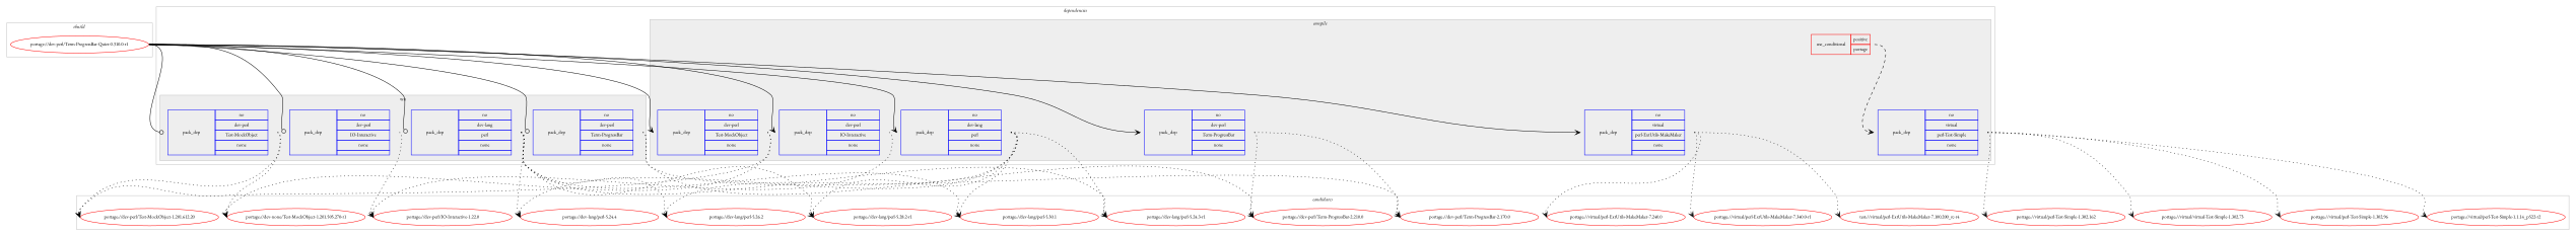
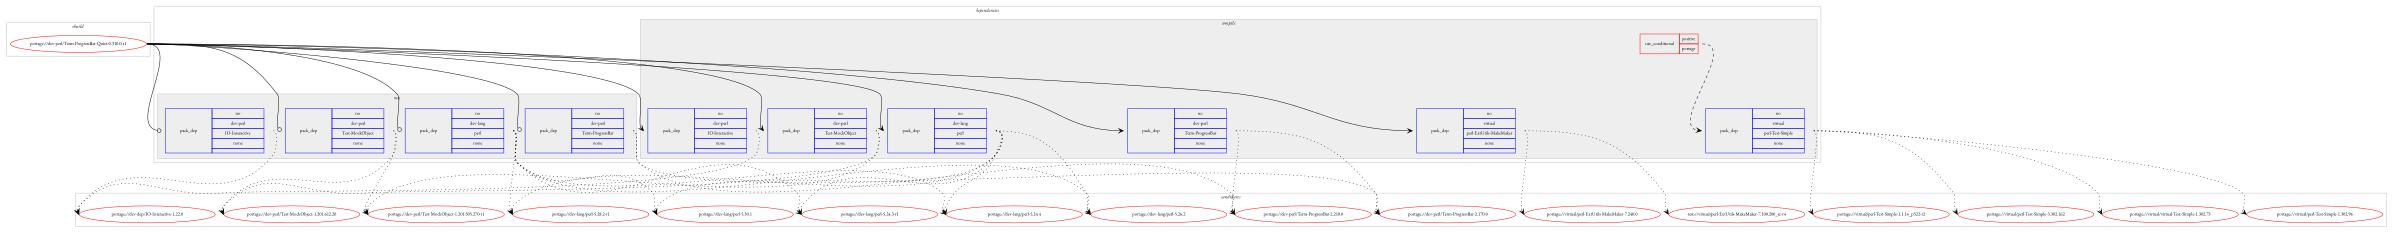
  digraph {
    compound=true
    concentrate=true
    fontname="EB Garamond"
    fontsize=10
    newrank=true
    rankdir=TB
    ranksep=1.5
    node [color=red fontname="EB Garamond" fontsize=10]
    edge [arrowhead=vee fontname="EB Garamond" headport=w style=dotted tailport=e weight=100]
    n1 [label="portage://dev-perl/Term-ProgressBar-Quiet-0.310.0-r1" width=4]
    n2 [color=blue label=<<TABLE BORDER="0" CELLBORDER="1" CELLSPACING="0" CELLPADDING="4" WIDTH="220"><TR><TD ROWSPAN="6" CELLPADDING="30">pack_dep</TD></TR><TR><TD WIDTH="110">no</TD></TR><TR><TD>virtual</TD></TR><TR><TD>perl-Test-Simple</TD></TR><TR><TD>none</TD></TR><TR><TD></TD></TR></TABLE>> shape=none]
    n3 [label=<<TABLE BORDER="0" CELLBORDER="1" CELLSPACING="0" CELLPADDING="4"><TR><TD ROWSPAN="3" CELLPADDING="10">use_conditional</TD></TR><TR><TD>positive</TD></TR><TR><TD>portage</TD></TR></TABLE>> shape=none]
    n4 [color=blue label=<<TABLE BORDER="0" CELLBORDER="1" CELLSPACING="0" CELLPADDING="4" WIDTH="220"><TR><TD ROWSPAN="6" CELLPADDING="30">pack_dep</TD></TR><TR><TD WIDTH="110">no</TD></TR><TR><TD>dev-lang</TD></TR><TR><TD>perl</TD></TR><TR><TD>none</TD></TR><TR><TD></TD></TR></TABLE>> shape=none]
    n5 [color=blue label=<<TABLE BORDER="0" CELLBORDER="1" CELLSPACING="0" CELLPADDING="4" WIDTH="220"><TR><TD ROWSPAN="6" CELLPADDING="30">pack_dep</TD></TR><TR><TD WIDTH="110">no</TD></TR><TR><TD>dev-perl</TD></TR><TR><TD>IO-Interactive</TD></TR><TR><TD>none</TD></TR><TR><TD></TD></TR></TABLE>> shape=none]
    n6 [color=blue label=<<TABLE BORDER="0" CELLBORDER="1" CELLSPACING="0" CELLPADDING="4" WIDTH="220"><TR><TD ROWSPAN="6" CELLPADDING="30">pack_dep</TD></TR><TR><TD WIDTH="110">no</TD></TR><TR><TD>dev-perl</TD></TR><TR><TD>Term-ProgressBar</TD></TR><TR><TD>none</TD></TR><TR><TD></TD></TR></TABLE>> shape=none]
    n7 [color=blue label=<<TABLE BORDER="0" CELLBORDER="1" CELLSPACING="0" CELLPADDING="4" WIDTH="220"><TR><TD ROWSPAN="6" CELLPADDING="30">pack_dep</TD></TR><TR><TD WIDTH="110">no</TD></TR><TR><TD>dev-perl</TD></TR><TR><TD>Test-MockObject</TD></TR><TR><TD>none</TD></TR><TR><TD></TD></TR></TABLE>> shape=none]
    n8 [color=blue label=<<TABLE BORDER="0" CELLBORDER="1" CELLSPACING="0" CELLPADDING="4" WIDTH="220"><TR><TD ROWSPAN="6" CELLPADDING="30">pack_dep</TD></TR><TR><TD WIDTH="110">no</TD></TR><TR><TD>virtual</TD></TR><TR><TD>perl-ExtUtils-MakeMaker</TD></TR><TR><TD>none</TD></TR><TR><TD></TD></TR></TABLE>> shape=none]
    n9 [color=blue label=<<TABLE BORDER="0" CELLBORDER="1" CELLSPACING="0" CELLPADDING="4" WIDTH="220"><TR><TD ROWSPAN="6" CELLPADDING="30">pack_dep</TD></TR><TR><TD WIDTH="110">no</TD></TR><TR><TD>dev-perl</TD></TR><TR><TD>Test-MockObject</TD></TR><TR><TD>none</TD></TR><TR><TD></TD></TR></TABLE>> shape=none]
    n10 [color=blue label=<<TABLE BORDER="0" CELLBORDER="1" CELLSPACING="0" CELLPADDING="4" WIDTH="220"><TR><TD ROWSPAN="6" CELLPADDING="30">pack_dep</TD></TR><TR><TD WIDTH="110">no</TD></TR><TR><TD>dev-lang</TD></TR><TR><TD>perl</TD></TR><TR><TD>none</TD></TR><TR><TD></TD></TR></TABLE>> shape=none]
    n11 [color=blue label=<<TABLE BORDER="0" CELLBORDER="1" CELLSPACING="0" CELLPADDING="4" WIDTH="220"><TR><TD ROWSPAN="6" CELLPADDING="30">pack_dep</TD></TR><TR><TD WIDTH="110">no</TD></TR><TR><TD>dev-perl</TD></TR><TR><TD>IO-Interactive</TD></TR><TR><TD>none</TD></TR><TR><TD></TD></TR></TABLE>> shape=none]
    n12 [color=blue label=<<TABLE BORDER="0" CELLBORDER="1" CELLSPACING="0" CELLPADDING="4" WIDTH="220"><TR><TD ROWSPAN="6" CELLPADDING="30">pack_dep</TD></TR><TR><TD WIDTH="110">no</TD></TR><TR><TD>dev-perl</TD></TR><TR><TD>Term-ProgressBar</TD></TR><TR><TD>none</TD></TR><TR><TD></TD></TR></TABLE>> shape=none]
    n13 [label="portage://virtual/perl-Test-Simple-1.302.96" width=4]
    n14 [label="portage://virtual/virtual-Test-Simple-1.302.73" width=4]
-   n15 [label="portage://virtual/perl-Test-Simple-1.302.162" width=4]
+   n15 [label="portage://virtual/perl-Test-Simple-3.302.162" width=4]
    n16 [label="portage://virtual/perl-Test-Simple-1.1.14_p522-r2" width=4]
    n17 [label="portage://dev-lang/perl-5.30.1" width=4]
    n18 [label="portage://dev-lang/perl-5.28.2-r1" width=4]
    n19 [label="portage://dev-lang/perl-5.26.2" width=4]
    n20 [label="portage://dev-lang/perl-5.24.4" width=4]
    n21 [label="portage://dev-lang/perl-5.24.3-r1" width=4]
-   n22 [label="portage://dev-perl/IO-Interactive-1.22.0" width=4]
+   n22 [label="portage://dev-dep/IO-Interactive-1.22.0" width=4]
    n23 [label="portage://dev-perl/Term-ProgressBar-2.210.0" width=4]
    n24 [label="portage://dev-perl/Term-ProgressBar-2.170.0" width=4]
-   n25 [label="portage://virtual/perl-ExtUtils-MakeMaker-7.340.0-r1" width=4]
    n26 [label="portage://virtual/perl-ExtUtils-MakeMaker-7.240.0" width=4]
    n27 [label="test://virtual/perl-ExtUtils-MakeMaker-7.100.200_rc-r4" width=4]
    n28 [label="portage://dev-perl/Test-MockObject-1.201.612.20" width=4]
-   n29 [label="portage://dev-none/Test-MockObject-1.201.505.270-r1" width=4]
+   n29 [label="portage://dev-perl/Test-MockObject-1.201.505.270-r1" width=4]
    subgraph cluster_1 {
      color=gray
      label=<<i>ebuild</i>>
      n1
    }
    subgraph cluster_2 {
      color=gray
      label=<<i>dependencies</i>>
      subgraph cluster_3 {
        color=gray
        fillcolor="#eeeeee"
        label=<<i>compile</i>>
        style=filled
        subgraph sub_4 {
          color=gray
          fillcolor="#eeeeee"
          label=<<i>compile</i>>
          style=filled
          n3
          subgraph sub_5 {
            color=gray
            fillcolor="#eeeeee"
            label=<<i>compile</i>>
            style=filled
            n2
          }
        }
        subgraph sub_6 {
          color=gray
          fillcolor="#eeeeee"
          label=<<i>compile</i>>
          style=filled
          n4
        }
        subgraph sub_7 {
          color=gray
          fillcolor="#eeeeee"
          label=<<i>compile</i>>
          style=filled
          n5
        }
        subgraph sub_8 {
          color=gray
          fillcolor="#eeeeee"
          label=<<i>compile</i>>
          style=filled
          n6
        }
        subgraph sub_9 {
          color=gray
          fillcolor="#eeeeee"
          label=<<i>compile</i>>
          style=filled
          n7
        }
        subgraph sub_10 {
          color=gray
          fillcolor="#eeeeee"
          label=<<i>compile</i>>
          style=filled
          n8
        }
      }
      subgraph cluster_11 {
        color=gray
        fillcolor="#eeeeee"
        label=<<i>compile and run</i>>
        style=filled
      }
      subgraph cluster_12 {
        color=gray
        fillcolor="#eeeeee"
        label=<<i>run</i>>
        style=filled
        subgraph sub_13 {
          color=gray
          fillcolor="#eeeeee"
          label=<<i>run</i>>
          style=filled
          n9
        }
        subgraph sub_14 {
          color=gray
          fillcolor="#eeeeee"
          label=<<i>run</i>>
          style=filled
          n10
        }
        subgraph sub_15 {
          color=gray
          fillcolor="#eeeeee"
          label=<<i>run</i>>
          style=filled
          n11
        }
        subgraph sub_16 {
          color=gray
          fillcolor="#eeeeee"
          label=<<i>run</i>>
          style=filled
          n12
        }
      }
    }
    subgraph cluster_17 {
      color=gray
      label=<<i>candidates</i>>
      rank=same
      subgraph sub_18 {
        color=black
        label=<<i>candidates</i>>
        nodesep=1
        rank=same
        n13
        n14
        n15
        n16
      }
      subgraph sub_19 {
        color=black
        label=<<i>candidates</i>>
        nodesep=1
        rank=same
        n17
        n18
        n19
        n20
        n21
      }
      subgraph sub_20 {
        color=black
        label=<<i>candidates</i>>
        nodesep=1
        rank=same
        n22
      }
      subgraph sub_21 {
        color=black
        label=<<i>candidates</i>>
        nodesep=1
        rank=same
        n23
        n24
      }
      subgraph sub_22 {
        color=black
        label=<<i>candidates</i>>
        nodesep=1
        rank=same
-       n25
        n26
        n27
      }
      subgraph sub_23 {
        color=black
        label=<<i>candidates</i>>
        nodesep=1
        rank=same
        n28
        n29
      }
      subgraph sub_24 {
        color=black
        label=<<i>candidates</i>>
        nodesep=1
        rank=same
        n17
        n18
        n19
        n20
        n21
      }
      subgraph sub_25 {
        color=black
        label=<<i>candidates</i>>
        nodesep=1
        rank=same
        n22
      }
      subgraph sub_26 {
        color=black
        label=<<i>candidates</i>>
        nodesep=1
        rank=same
        n23
        n24
      }
      subgraph sub_27 {
        color=black
        label=<<i>candidates</i>>
        nodesep=1
        rank=same
        n28
        n29
      }
    }
    n1 -> n4 [style=solid weight=20]
    n1 -> n5 [style=solid weight=20]
    n1 -> n6 [style=solid weight=20]
    n1 -> n7 [style=solid weight=20]
    n1 -> n8 [style=solid weight=20]
    n1 -> n9 [arrowhead=odot style=solid weight=20]
    n1 -> n10 [arrowhead=odot style=solid weight=20]
    n1 -> n11 [arrowhead=odot style=solid weight=20]
    n1 -> n12 [arrowhead=odot style=solid weight=20]
    n2 -> n13
    n2 -> n14
    n2 -> n15
    n2 -> n16
    n3 -> n2 [style=dashed weight=20]
    n4 -> n17
    n4 -> n18
    n4 -> n19
    n4 -> n20
    n4 -> n21
    n5 -> n22
    n6 -> n23
    n6 -> n24
    n7 -> n28
    n7 -> n29
-   n8 -> n25
    n8 -> n26
    n8 -> n27
    n9 -> n28
    n9 -> n29
    n10 -> n17
    n10 -> n18
    n10 -> n19
    n10 -> n20
    n10 -> n21
    n11 -> n22
    n12 -> n23
    n12 -> n24
  }
